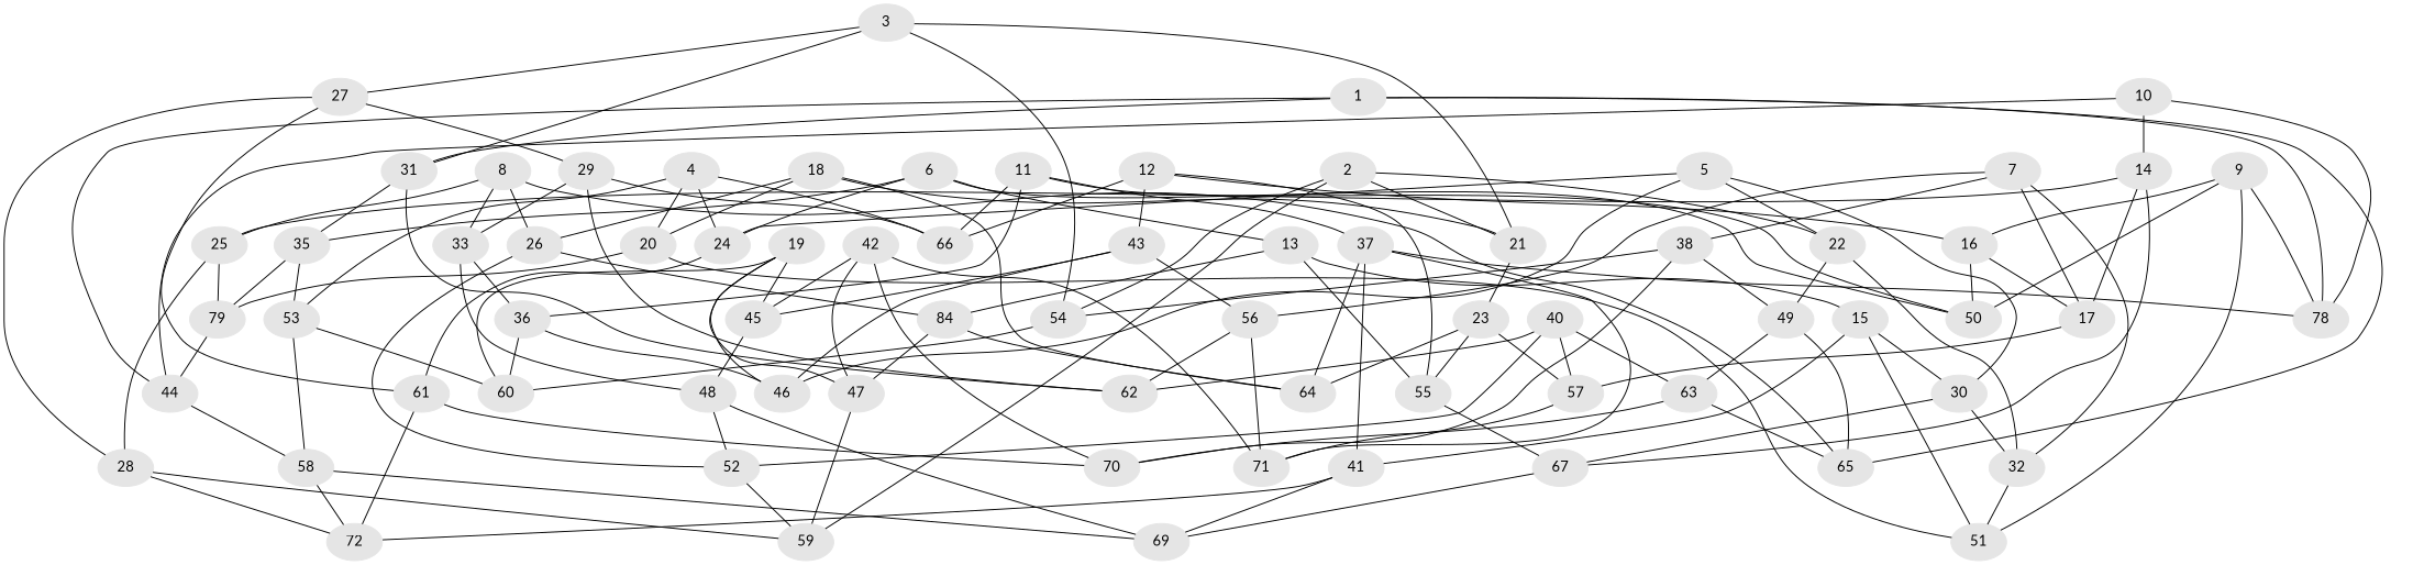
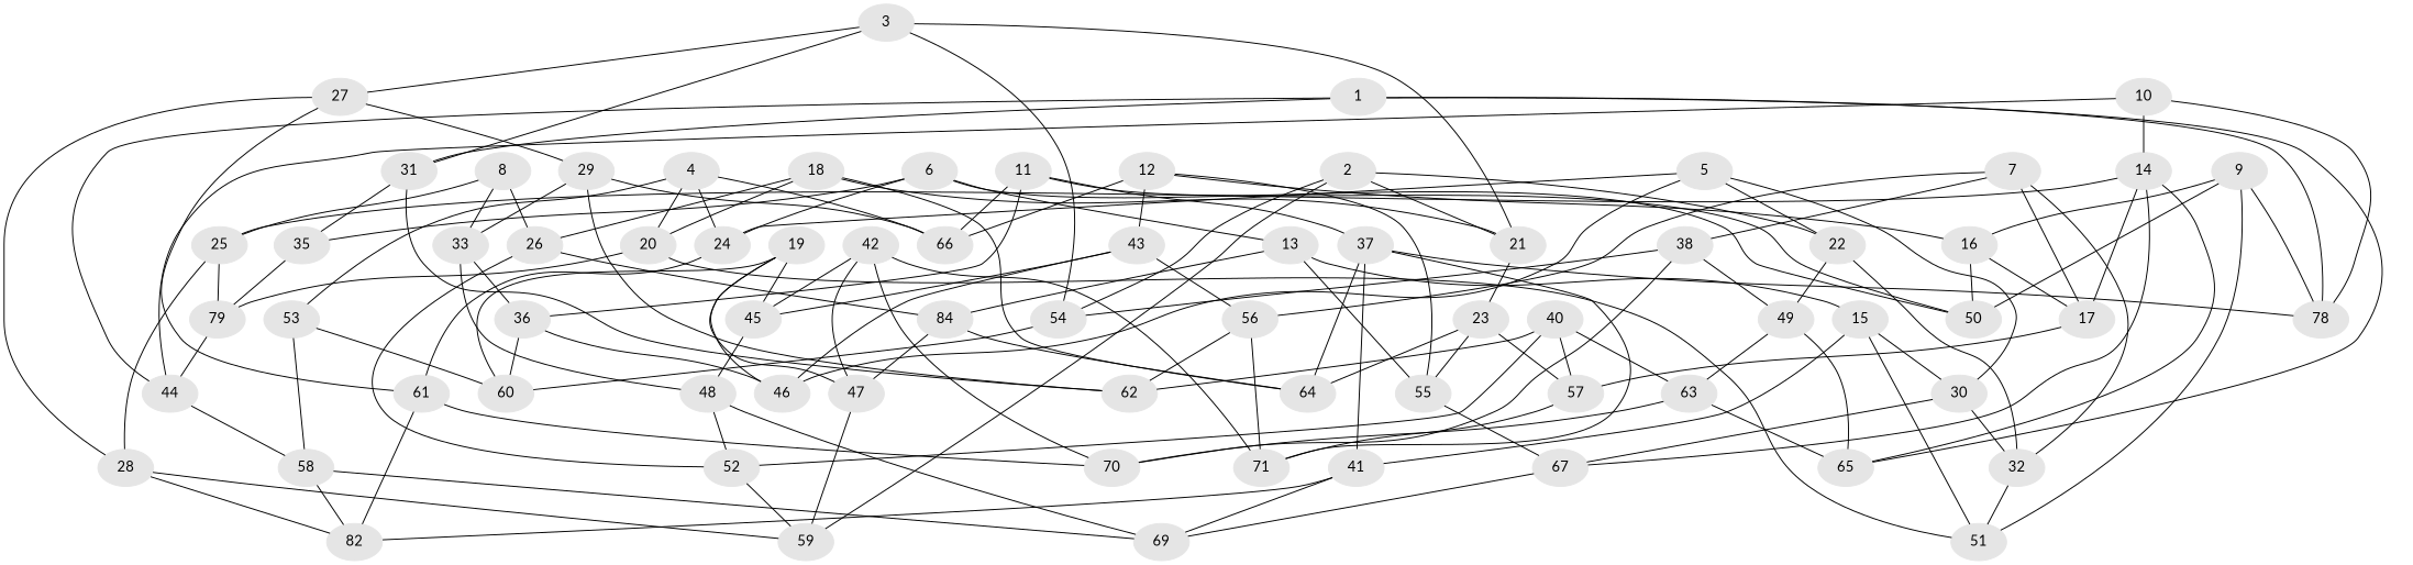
  graph {
    fontname=Lato
    node [color=gray90 fontname=Lato style=filled]
    edge [fontname=Lato]
    1
    31
    44
    65
    n5 [label=78]
    35
    62
    58
    2
    21
    22
    54
    59
    23
    32
    49
    60
    3
    27
    61
    28
    29
    4
    20
    24
    53
    66
    51
    n29 [label=79]
    5
    30
    46
    67
    6
    13
    50
    55
    15
    n39 [label=84]
    7
    17
    38
    56
    57
    70
    71
    8
    25
    26
    33
    52
    36
    48
    9
    16
    10
    14
    11
    37
    41
    64
    12
    43
    45
    47
    69
-   72
+   72 [label=82]
    18
    19
    63
    40
    42
    1 -- 31
    1 -- 44
    1 -- 65
    1 -- n5
    31 -- 35
    31 -- 62
    44 -- 58
-   35 -- 53
    35 -- n29
    58 -- 69
    58 -- 72
    2 -- 21
    2 -- 22
    2 -- 54
    2 -- 59
    21 -- 23
    22 -- 32
    22 -- 49
    54 -- 60
    23 -- 55
    23 -- 57
    23 -- 64
    32 -- 51
    49 -- 65
    49 -- 63
    3 -- 31
    3 -- 21
    3 -- 54
    3 -- 27
    27 -- 61
    27 -- 28
    27 -- 29
    61 -- 70
    61 -- 72
    28 -- 59
    28 -- 72
    29 -- 62
    29 -- 66
    29 -- 33
    4 -- 20
    4 -- 24
    4 -- 53
    4 -- 66
    20 -- 51
    20 -- n29
    24 -- 61
    53 -- 58
    53 -- 60
    n29 -- 44
    5 -- 22
    5 -- 24
    5 -- 30
    5 -- 46
    30 -- 32
    30 -- 67
    67 -- 69
    6 -- 35
    6 -- 24
    6 -- 13
    6 -- 50
    13 -- 55
    13 -- 15
    13 -- n39
    55 -- 67
    15 -- 51
    15 -- 30
    15 -- 41
    n39 -- 64
    n39 -- 47
    7 -- 32
    7 -- 17
    7 -- 38
    7 -- 56
    17 -- 57
    38 -- 54
    38 -- 49
    38 -- 70
    56 -- 62
    56 -- 71
    57 -- 71
-   8 -- 65
+   14 -- 65
    8 -- 25
    8 -- 26
    8 -- 33
    25 -- 28
    25 -- n29
    26 -- n39
    26 -- 52
    33 -- 36
    33 -- 48
    52 -- 59
    36 -- 60
    36 -- 46
    48 -- 52
    48 -- 69
    9 -- n5
    9 -- 51
    9 -- 50
    9 -- 16
    16 -- 50
    16 -- 17
    10 -- 44
    10 -- n5
    10 -- 14
    14 -- 67
    14 -- 17
    14 -- 25
    11 -- 66
    11 -- 50
    11 -- 36
    11 -- 37
    37 -- n5
    37 -- 71
    37 -- 41
    37 -- 64
    41 -- 69
    41 -- 72
    12 -- 66
    12 -- 55
    12 -- 16
    12 -- 43
    43 -- 46
    43 -- 56
    43 -- 45
    45 -- 48
    47 -- 59
    18 -- 21
    18 -- 20
    18 -- 26
    18 -- 64
    19 -- 60
    19 -- 46
    19 -- 45
    19 -- 47
    63 -- 65
    63 -- 70
    40 -- 62
    40 -- 57
    40 -- 52
    40 -- 63
    42 -- 70
    42 -- 71
    42 -- 45
    42 -- 47
  }
